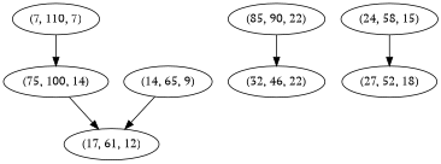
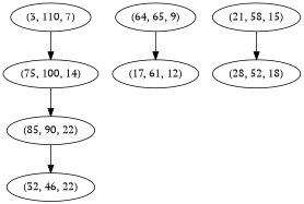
  digraph {
    fontname="PT Serif"
    node [fontname="PT Serif"]
    edge [fontname="PT Serif"]
-   "(7, 110, 7)"
+   "(7, 110, 7)" [label="(3, 110, 7)"]
    "(75, 100, 14)"
-   "(14, 65, 9)"
+   "(14, 65, 9)" [label="(64, 65, 9)"]
    "(17, 61, 12)"
    "(85, 90, 22)"
-   "(21, 58, 15)" [label="(24, 58, 15)"]
-   "(28, 52, 18)" [label="(27, 52, 18)"]
+   "(21, 58, 15)"
+   "(28, 52, 18)"
    "(32, 46, 22)"
    "(7, 110, 7)" -> "(75, 100, 14)"
-   "(75, 100, 14)" -> "(17, 61, 12)"
+   "(75, 100, 14)" -> "(85, 90, 22)"
    "(14, 65, 9)" -> "(17, 61, 12)"
    "(85, 90, 22)" -> "(32, 46, 22)"
    "(21, 58, 15)" -> "(28, 52, 18)"
  }
